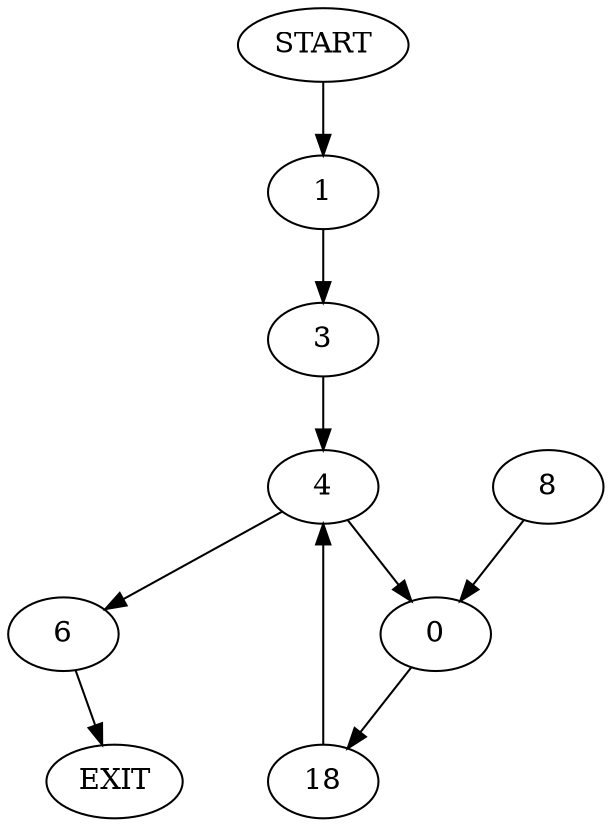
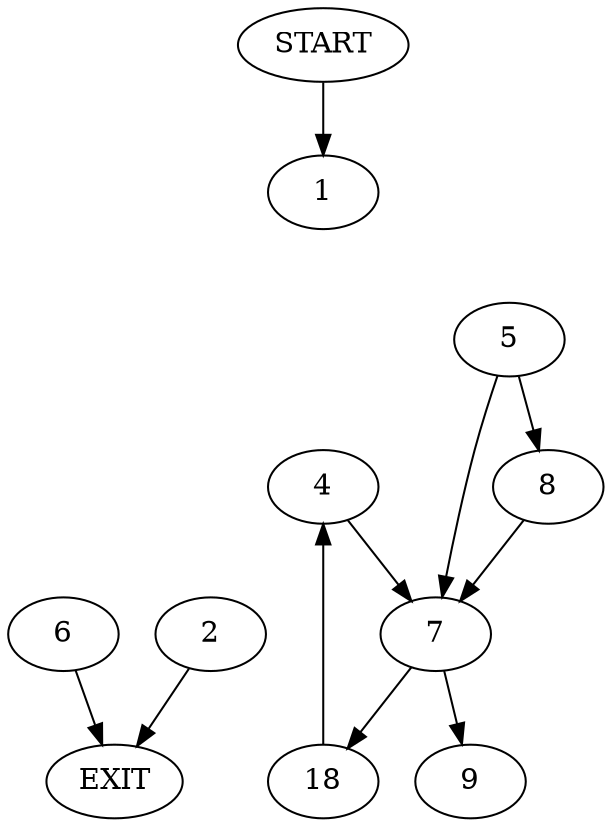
  digraph {
    n1 [label=START]
    1
-   3
    n4 [label=EXIT]
+   2
    4
    6
-   7 [label=0]
+   7
+   5
    8
+   9
    n12 [label=18]
    n1 -> 1
-   1 -> 3
-   3 -> 4
-   4 -> 6
+   2 -> n4
    4 -> 7
    6 -> n4
+   7 -> 9
    7 -> n12
+   5 -> 7
+   5 -> 8
    8 -> 7
    n12 -> 4
  }
